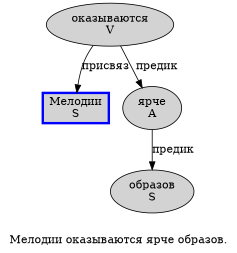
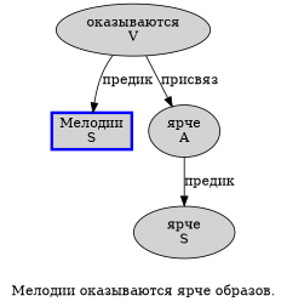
  digraph {
    label="Мелодии оказываются ярче образов."
    node [fillcolor=lightgray penwidth=1 shape=ellipse style=filled]
    n1 [color=blue label="Мелодии\nS" penwidth=3 shape=box]
    n2 [label="оказываются\nV"]
    n3 [label="ярче\nA"]
-   n4 [label="образов\nS"]
-   n2 -> n1 [label="присвяз"]
-   n2 -> n3 [label="предик"]
+   n4 [label="ярче\nS"]
+   n2 -> n1 [label="предик"]
+   n2 -> n3 [label="присвяз"]
    n3 -> n4 [label="предик"]
  }
